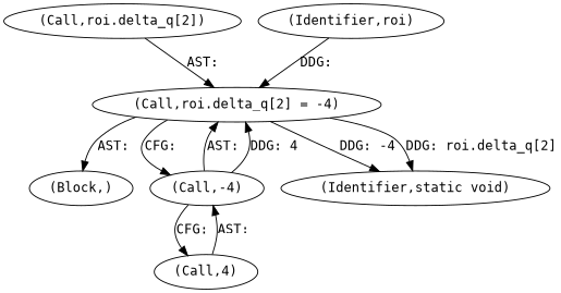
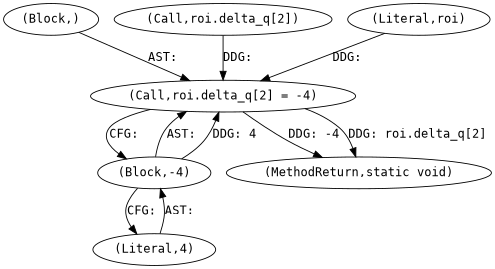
  digraph {
    fontname="DejaVu Sans Mono"
    node [fontname="DejaVu Sans Mono"]
    edge [fontname="DejaVu Sans Mono"]
    n1 [label="(Call,roi.delta_q[2] = -4)"]
-   n2 [label="(Call,-4)"]
+   n2 [label="(Block,-4)"]
    n3 [label="(Block,)"]
-   n4 [label="(Identifier,static void)"]
-   n5 [label="(Call,4)"]
+   n4 [label="(MethodReturn,static void)"]
+   n5 [label="(Literal,4)"]
    n6 [label="(Call,roi.delta_q[2])"]
-   n7 [label="(Identifier,roi)"]
+   n7 [label="(Literal,roi)"]
    n1 -> n2 [label="CFG: "]
-   n1 -> n3 [label="AST: "]
+   n3 -> n1 [label="AST: "]
    n1 -> n4 [label="DDG: -4"]
    n1 -> n4 [label="DDG: roi.delta_q[2]"]
    n2 -> n1 [label="AST: "]
    n2 -> n1 [label="DDG: 4"]
    n2 -> n5 [label="CFG: "]
    n5 -> n2 [label="AST: "]
-   n6 -> n1 [label="AST: "]
+   n6 -> n1 [label="DDG: "]
    n7 -> n1 [label="DDG: "]
  }
